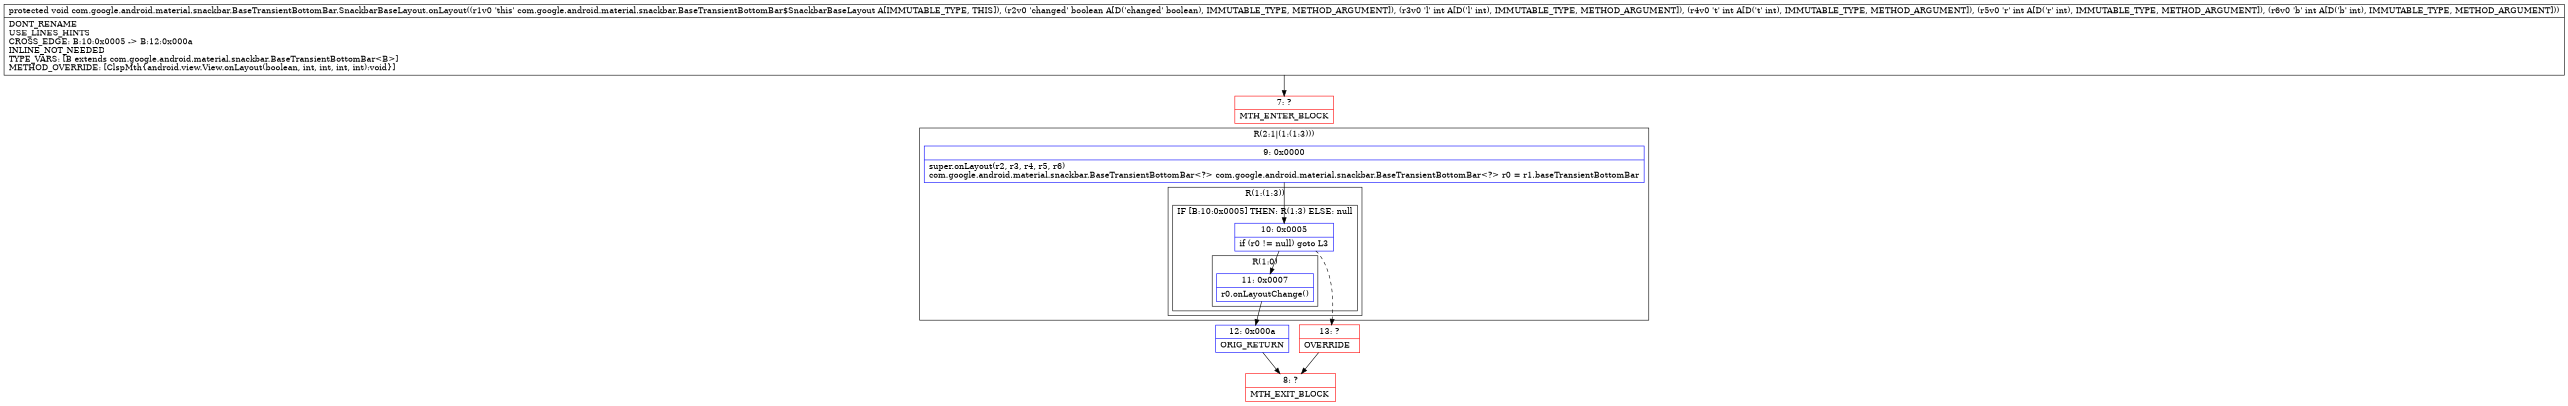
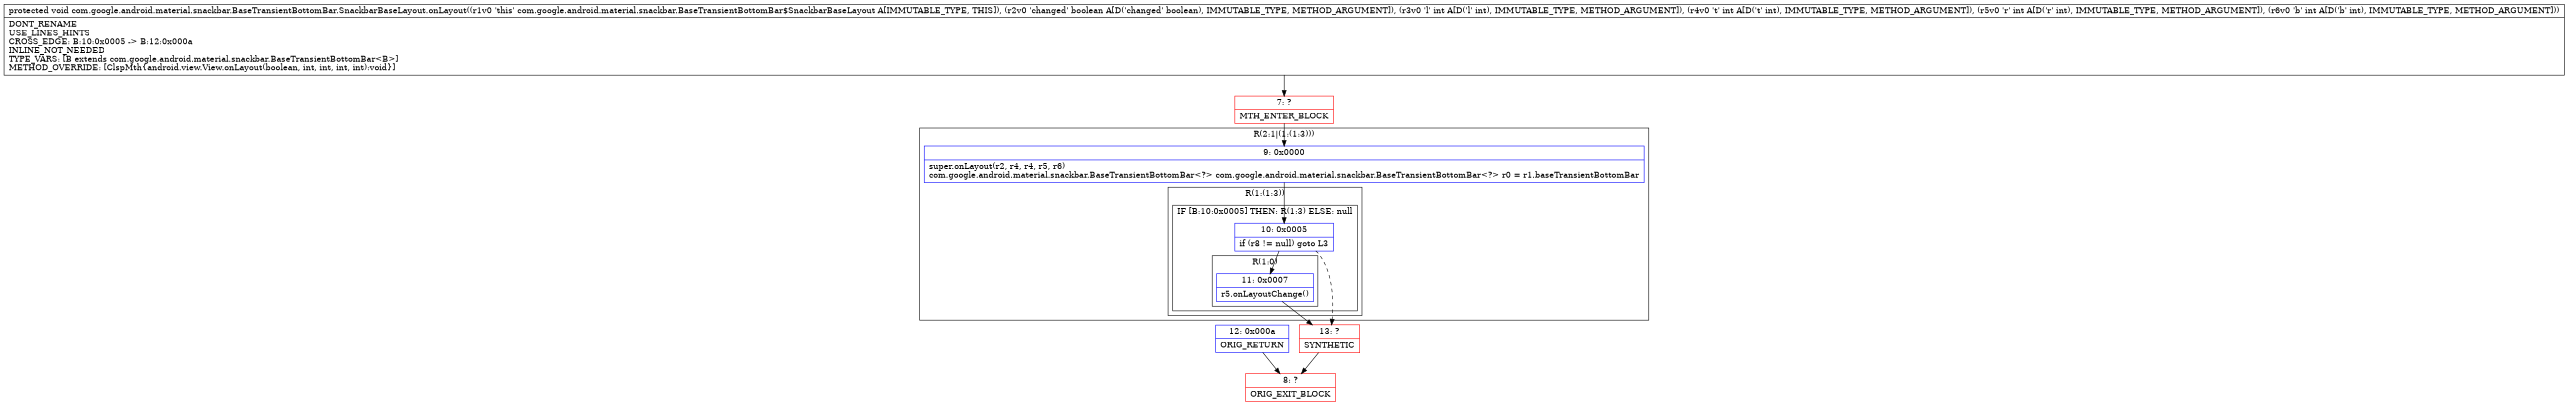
  digraph {
    node [color=blue shape=record]
-   n1 [label="{11\:\ 0x0007|r0.onLayoutChange()\l}"]
-   n2 [label="{10\:\ 0x0005|if (r0 != null) goto L3\l}"]
-   n3 [label="{9\:\ 0x0000|super.onLayout(r2, r3, r4, r5, r6)\lcom.google.android.material.snackbar.BaseTransientBottomBar\<?\> com.google.android.material.snackbar.BaseTransientBottomBar\<?\> r0 = r1.baseTransientBottomBar\l}"]
+   n1 [label="{11\:\ 0x0007|r5.onLayoutChange()\l}"]
+   n2 [label="{10\:\ 0x0005|if (r8 != null) goto L3\l}"]
+   n3 [label="{9\:\ 0x0000|super.onLayout(r2, r4, r4, r5, r6)\lcom.google.android.material.snackbar.BaseTransientBottomBar\<?\> com.google.android.material.snackbar.BaseTransientBottomBar\<?\> r0 = r1.baseTransientBottomBar\l}"]
    n4 [label="{12\:\ 0x000a|ORIG_RETURN\l}"]
-   n5 [color=red label="{13\:\ ?|OVERRIDE\l}"]
-   n6 [color=red label="{8\:\ ?|MTH_EXIT_BLOCK\l}"]
+   n5 [color=red label="{13\:\ ?|SYNTHETIC\l}"]
+   n6 [color=red label="{8\:\ ?|ORIG_EXIT_BLOCK\l}"]
    n7 [color=red label="{7\:\ ?|MTH_ENTER_BLOCK\l}"]
    n8 [label="{protected void com.google.android.material.snackbar.BaseTransientBottomBar.SnackbarBaseLayout.onLayout((r1v0 'this' com.google.android.material.snackbar.BaseTransientBottomBar$SnackbarBaseLayout A[IMMUTABLE_TYPE, THIS]), (r2v0 'changed' boolean A[D('changed' boolean), IMMUTABLE_TYPE, METHOD_ARGUMENT]), (r3v0 'l' int A[D('l' int), IMMUTABLE_TYPE, METHOD_ARGUMENT]), (r4v0 't' int A[D('t' int), IMMUTABLE_TYPE, METHOD_ARGUMENT]), (r5v0 'r' int A[D('r' int), IMMUTABLE_TYPE, METHOD_ARGUMENT]), (r6v0 'b' int A[D('b' int), IMMUTABLE_TYPE, METHOD_ARGUMENT]))  | DONT_RENAME\lUSE_LINES_HINTS\lCROSS_EDGE: B:10:0x0005 \-\> B:12:0x000a\lINLINE_NOT_NEEDED\lTYPE_VARS: [B extends com.google.android.material.snackbar.BaseTransientBottomBar\<B\>]\lMETHOD_OVERRIDE: [ClspMth\{android.view.View.onLayout(boolean, int, int, int, int):void\}]\l}" color=""]
    subgraph cluster_1 {
      label="R(2:1|(1:(1:3)))"
      n3
      subgraph cluster_2 {
        label="R(1:(1:3))"
        subgraph cluster_3 {
          label="IF [B:10:0x0005] THEN: R(1:3) ELSE: null"
          n2
          subgraph cluster_4 {
            label="R(1:0)"
            n1
          }
        }
      }
    }
-   n1 -> n4
+   n1 -> n5
    n2 -> n1
    n2 -> n5 [style=dashed]
    n3 -> n2
    n4 -> n6
    n5 -> n6
+   n7 -> n3
    n8 -> n7
  }
